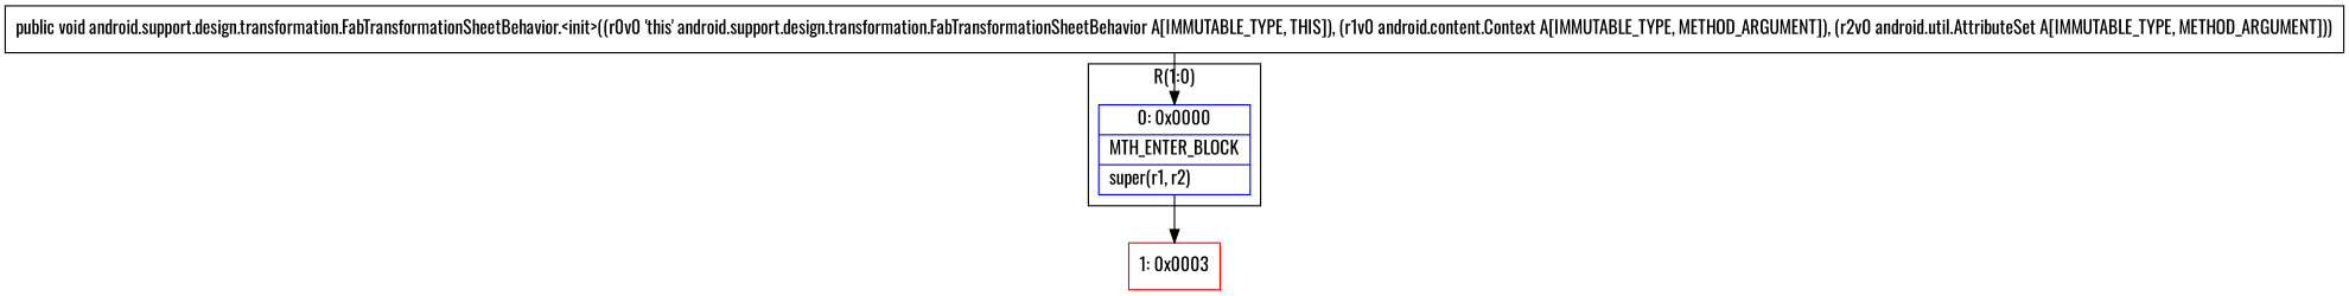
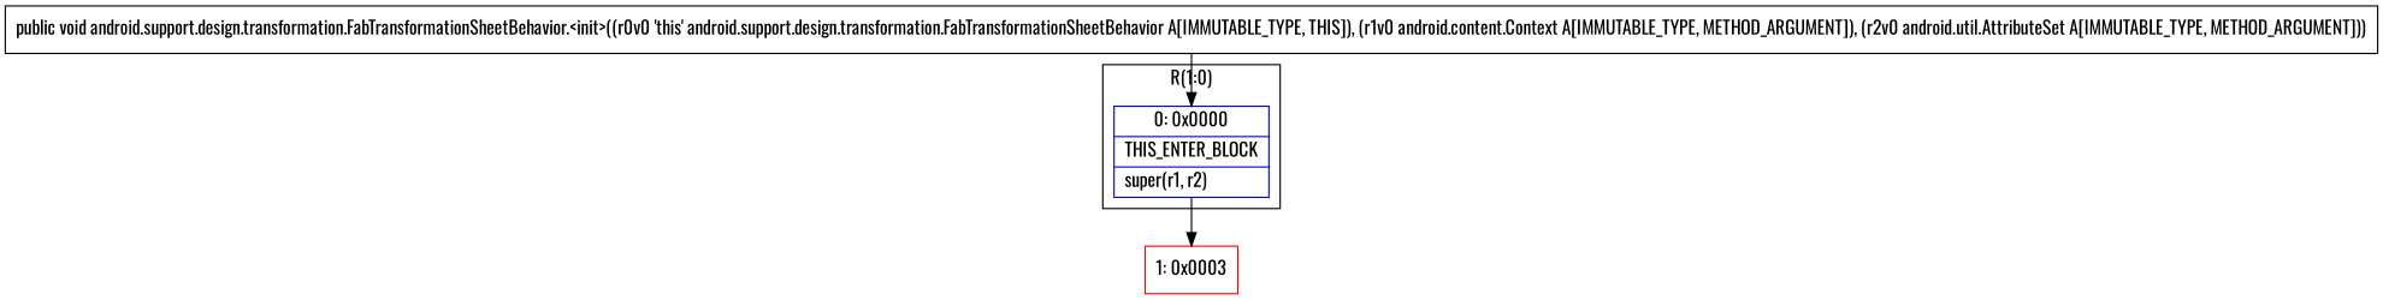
  digraph {
    fontname=Oswald
    node [shape=record fontname=Oswald]
    edge [fontname=Oswald]
-   n1 [color=blue label="{0\:\ 0x0000|MTH_ENTER_BLOCK\l|super(r1, r2)\l}"]
+   n1 [color=blue label="{0\:\ 0x0000|THIS_ENTER_BLOCK\l|super(r1, r2)\l}"]
    n2 [color=red label="{1\:\ 0x0003}"]
    n3 [label="{public void android.support.design.transformation.FabTransformationSheetBehavior.\<init\>((r0v0 'this' android.support.design.transformation.FabTransformationSheetBehavior A[IMMUTABLE_TYPE, THIS]), (r1v0 android.content.Context A[IMMUTABLE_TYPE, METHOD_ARGUMENT]), (r2v0 android.util.AttributeSet A[IMMUTABLE_TYPE, METHOD_ARGUMENT])) }"]
    subgraph cluster_1 {
      label="R(1:0)"
      n1
    }
    n1 -> n2
    n3 -> n1
  }
